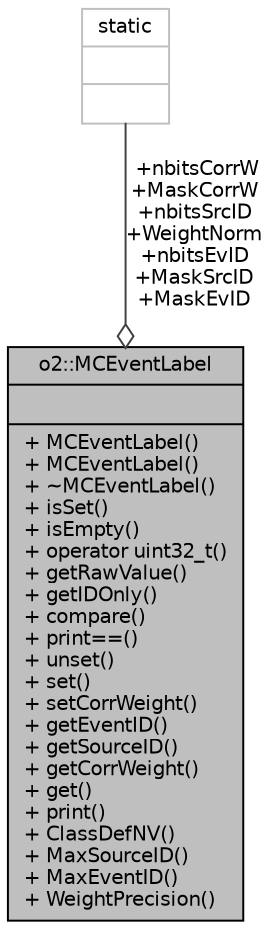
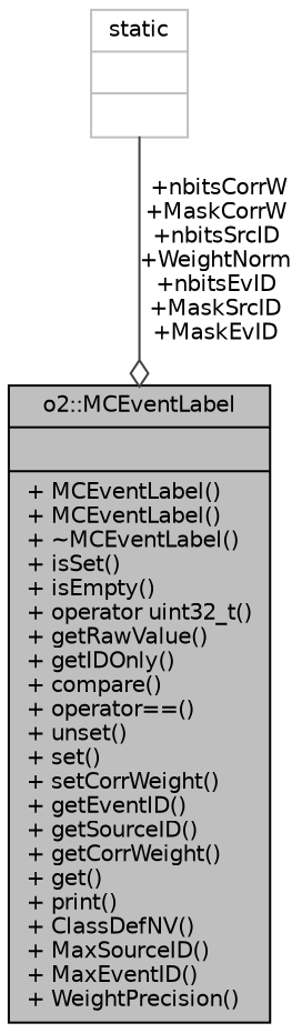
  digraph {
    node [fontname=Helvetica fontsize=10 shape=record]
-   n1 [color=black fillcolor=grey75 fontcolor=black height=0.2 label="{o2::MCEventLabel\n||+ MCEventLabel()\l+ MCEventLabel()\l+ ~MCEventLabel()\l+ isSet()\l+ isEmpty()\l+ operator uint32_t()\l+ getRawValue()\l+ getIDOnly()\l+ compare()\l+ print==()\l+ unset()\l+ set()\l+ setCorrWeight()\l+ getEventID()\l+ getSourceID()\l+ getCorrWeight()\l+ get()\l+ print()\l+ ClassDefNV()\l+ MaxSourceID()\l+ MaxEventID()\l+ WeightPrecision()\l}" style=filled width=0.4]
+   n1 [color=black fillcolor=grey75 fontcolor=black height=0.2 label="{o2::MCEventLabel\n||+ MCEventLabel()\l+ MCEventLabel()\l+ ~MCEventLabel()\l+ isSet()\l+ isEmpty()\l+ operator uint32_t()\l+ getRawValue()\l+ getIDOnly()\l+ compare()\l+ operator==()\l+ unset()\l+ set()\l+ setCorrWeight()\l+ getEventID()\l+ getSourceID()\l+ getCorrWeight()\l+ get()\l+ print()\l+ ClassDefNV()\l+ MaxSourceID()\l+ MaxEventID()\l+ WeightPrecision()\l}" style=filled width=0.4]
    n2 [color=grey75 height=0.2 label="{static\n||}" width=0.4]
    n2 -> n1 [arrowhead=odiamond color=grey25 fontname=Helvetica fontsize=10 label=" +nbitsCorrW\n+MaskCorrW\n+nbitsSrcID\n+WeightNorm\n+nbitsEvID\n+MaskSrcID\n+MaskEvID" labelfontname=Helvetica labelfontsize=10 style=solid]
  }
